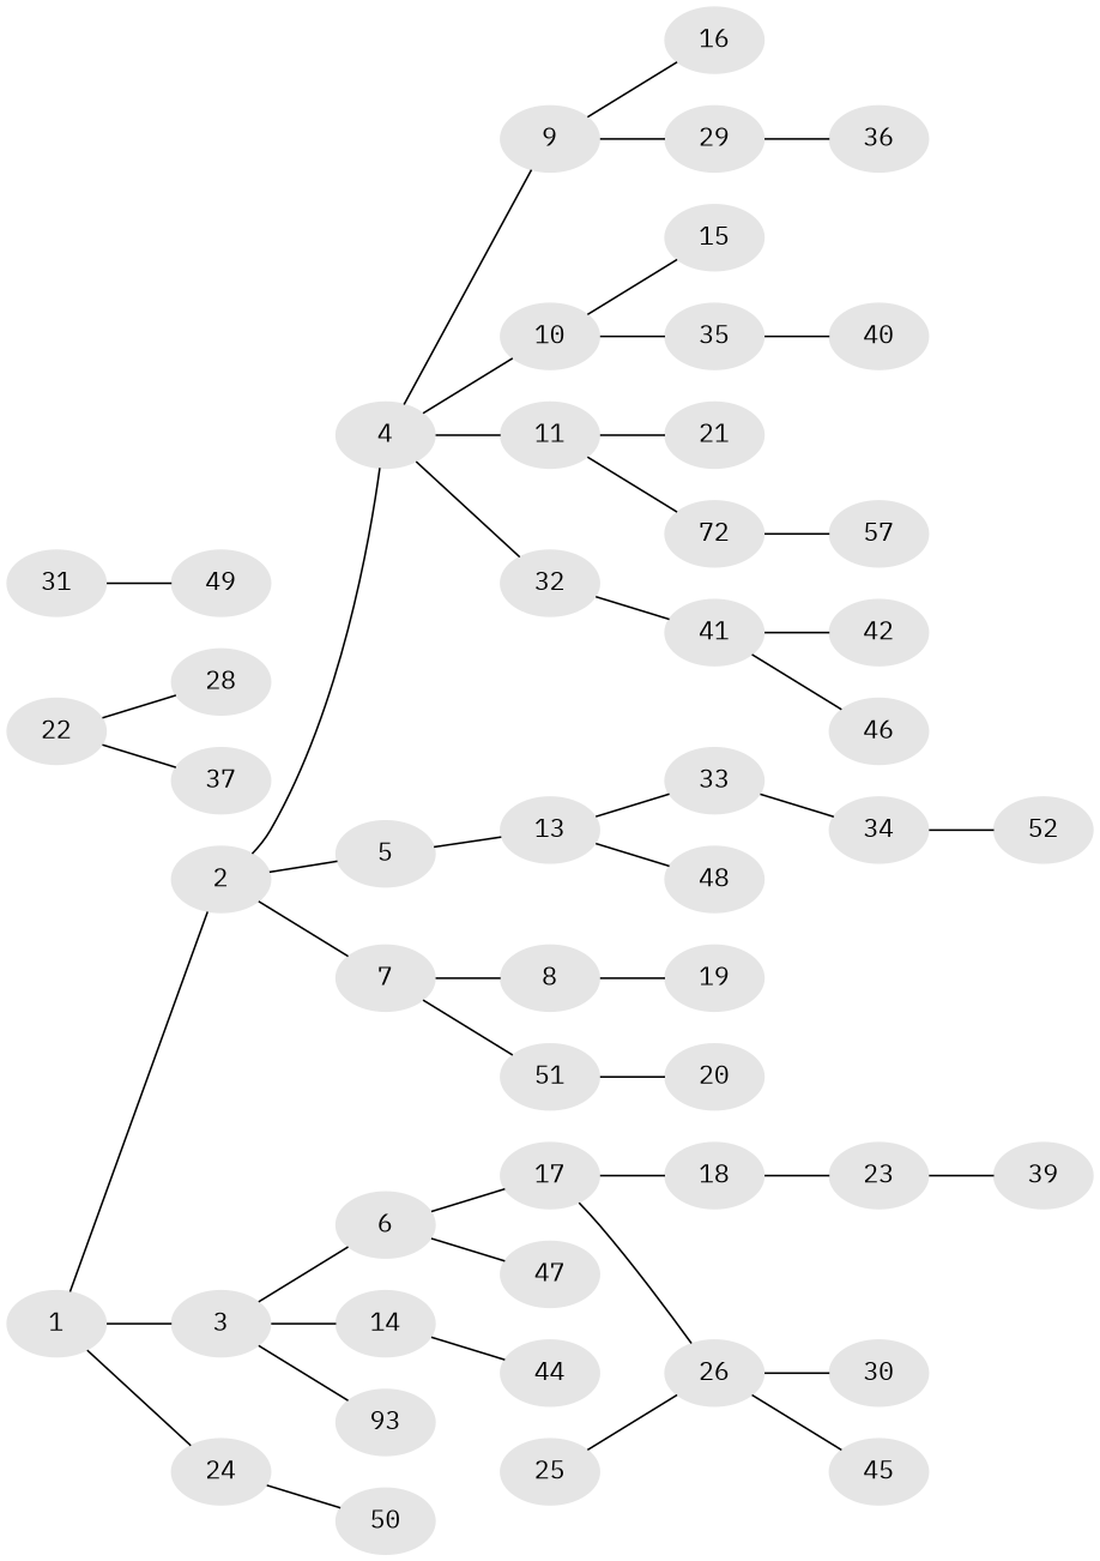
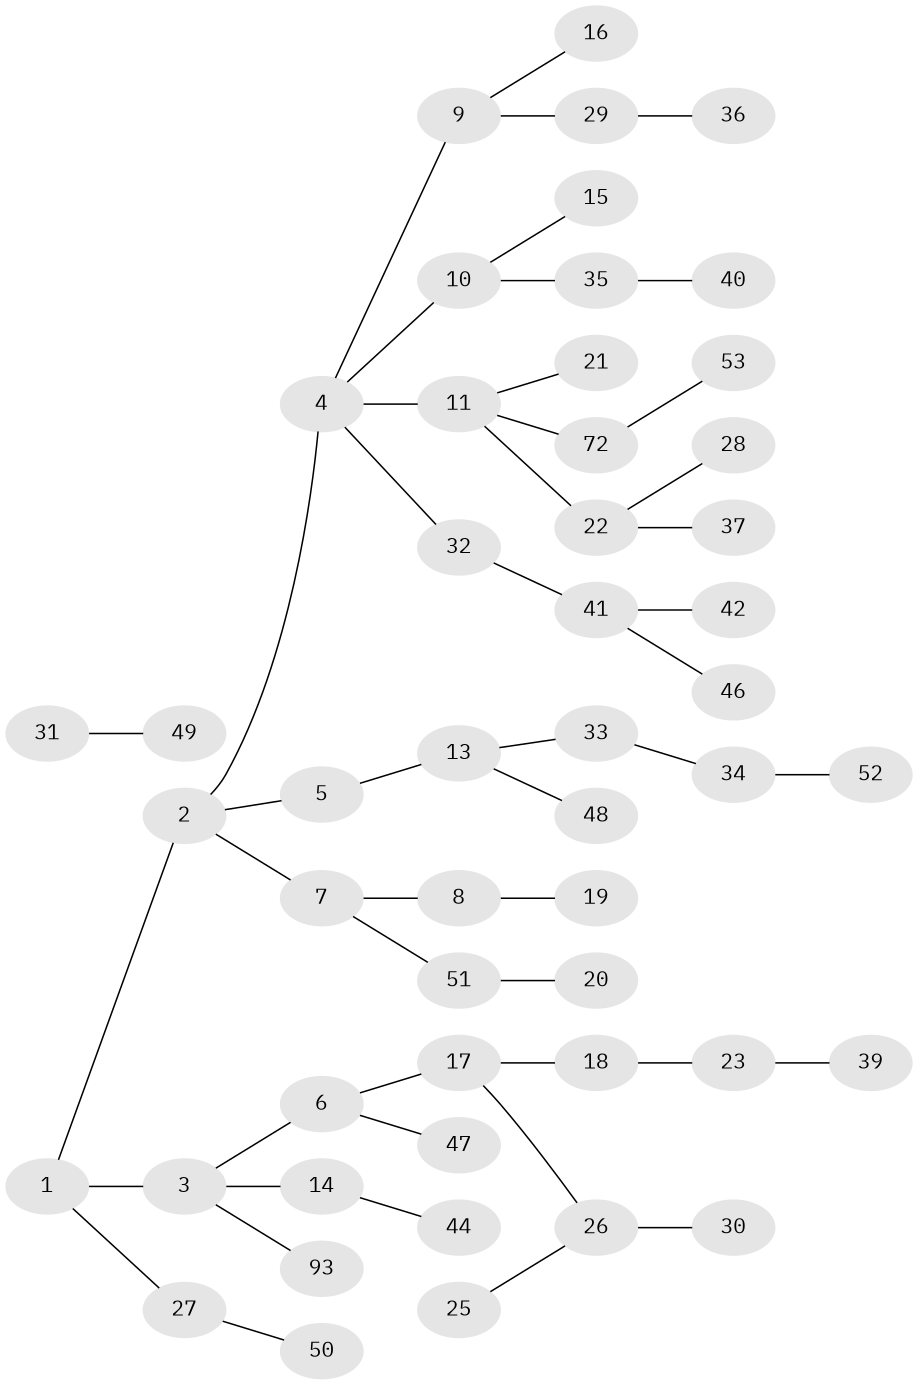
  graph {
    fontname="IBM Plex Mono"
    rankdir=LR
    node [color=gray90 fontname="IBM Plex Mono" style=filled]
    edge [fontname="IBM Plex Mono" weight=1.0]
    1
    2
    3
-   27 [label=24]
+   27
    4
    5
    7
    6
    14
    n10 [label=93]
    50
    9
    10
    11
    32
    13
    8
    51
    17
    47
    44
    16
    29
    15
    35
    21
    n27 [label=72]
    22
    41
    33
    48
    18
    26
    19
    20
    36
    31
    49
    40
-   53 [label=57]
+   53
    28
    37
    34
    23
    25
    39
    30
-   45
    42
    46
    52
    1 -- 2
    1 -- 3
    1 -- 27
    2 -- 4
    2 -- 5
    2 -- 7
    3 -- 6
    3 -- 14
    3 -- n10
    27 -- 50
    4 -- 9
    4 -- 10
    4 -- 11
    4 -- 32
    5 -- 13
    7 -- 8
    7 -- 51
    6 -- 17
    6 -- 47
    14 -- 44
    9 -- 16
    9 -- 29 [weight=4.0]
    10 -- 15
    10 -- 35
    11 -- 21 [weight=2.0]
    11 -- n27
+   11 -- 22
    32 -- 41
    13 -- 33 [weight=2.0]
    13 -- 48
    8 -- 19
    51 -- 20
    17 -- 18
    17 -- 26
    29 -- 36
    35 -- 40
    n27 -- 53
    22 -- 28
    22 -- 37
    41 -- 42 [weight=3.0]
    41 -- 46
    33 -- 34
    18 -- 23
    26 -- 30 [weight=3.0]
-   26 -- 45
    31 -- 49
    34 -- 52 [weight=3.0]
    23 -- 39
    25 -- 26
  }
